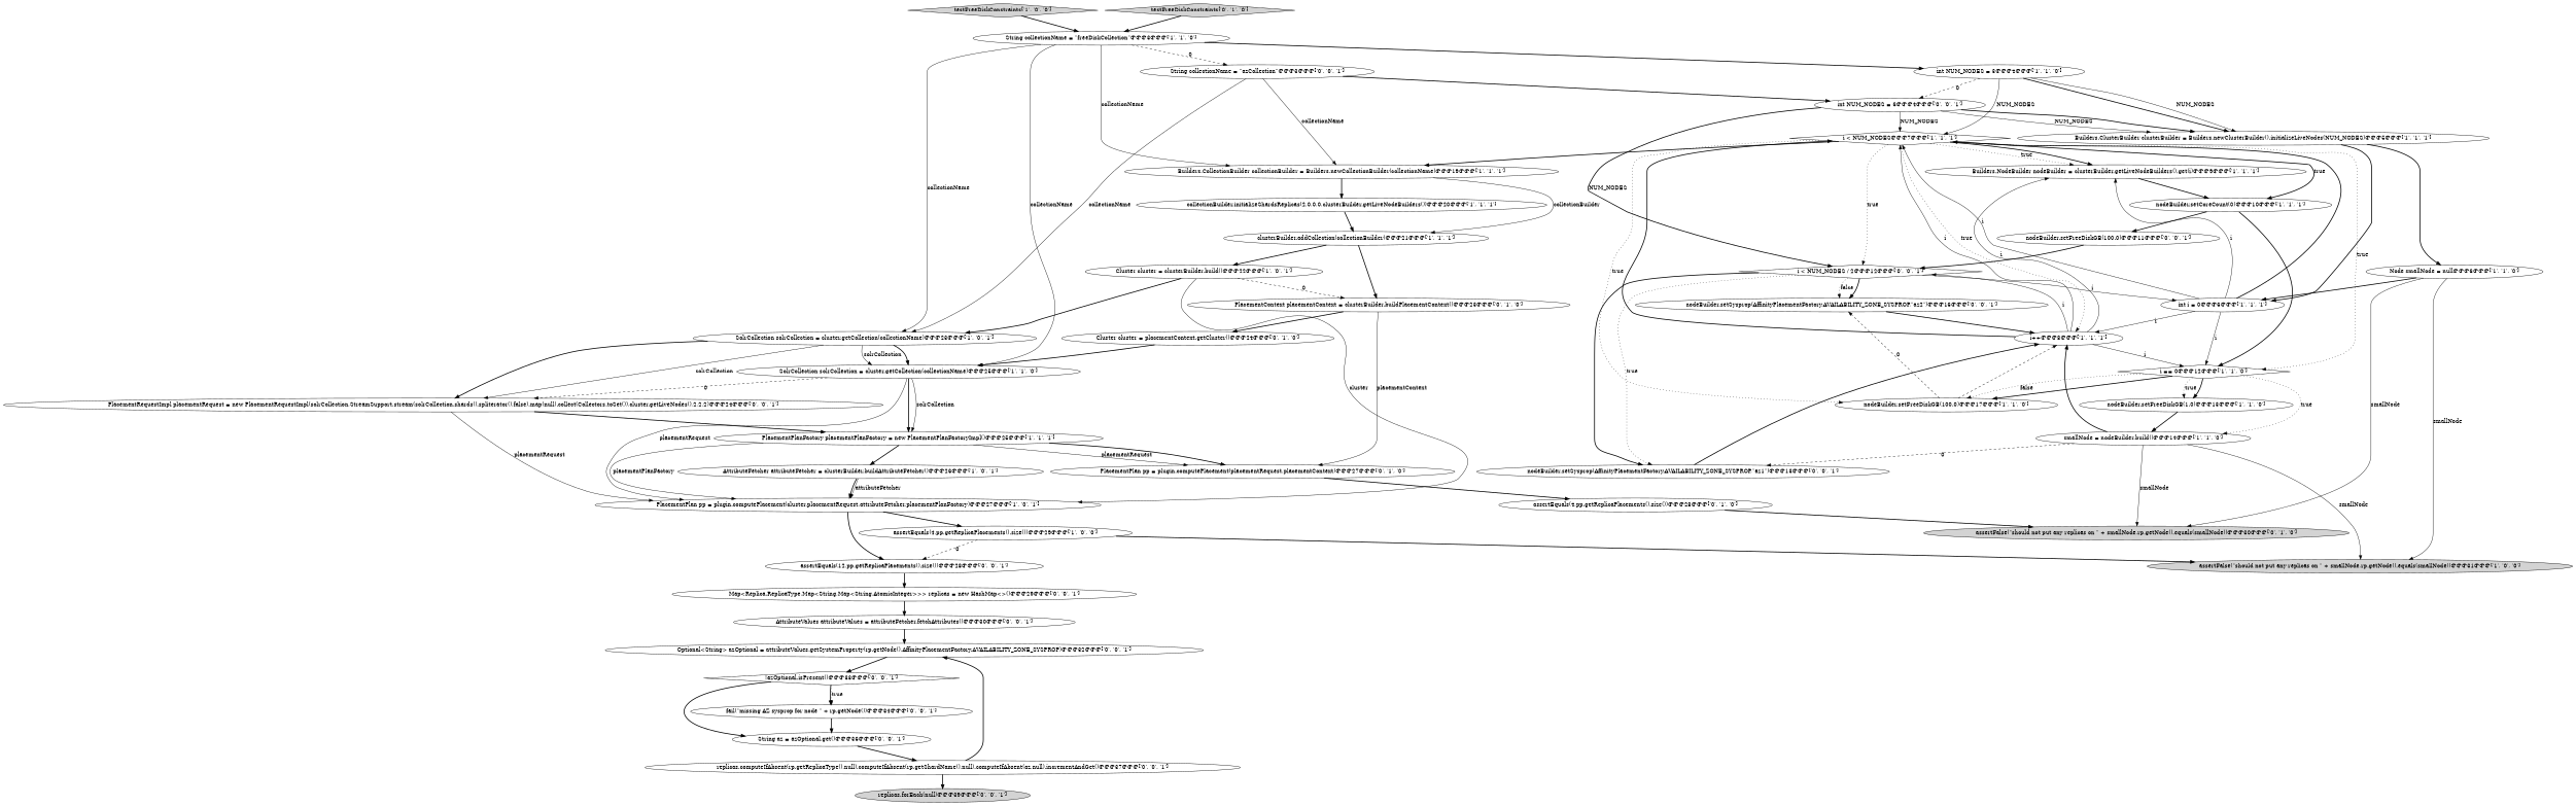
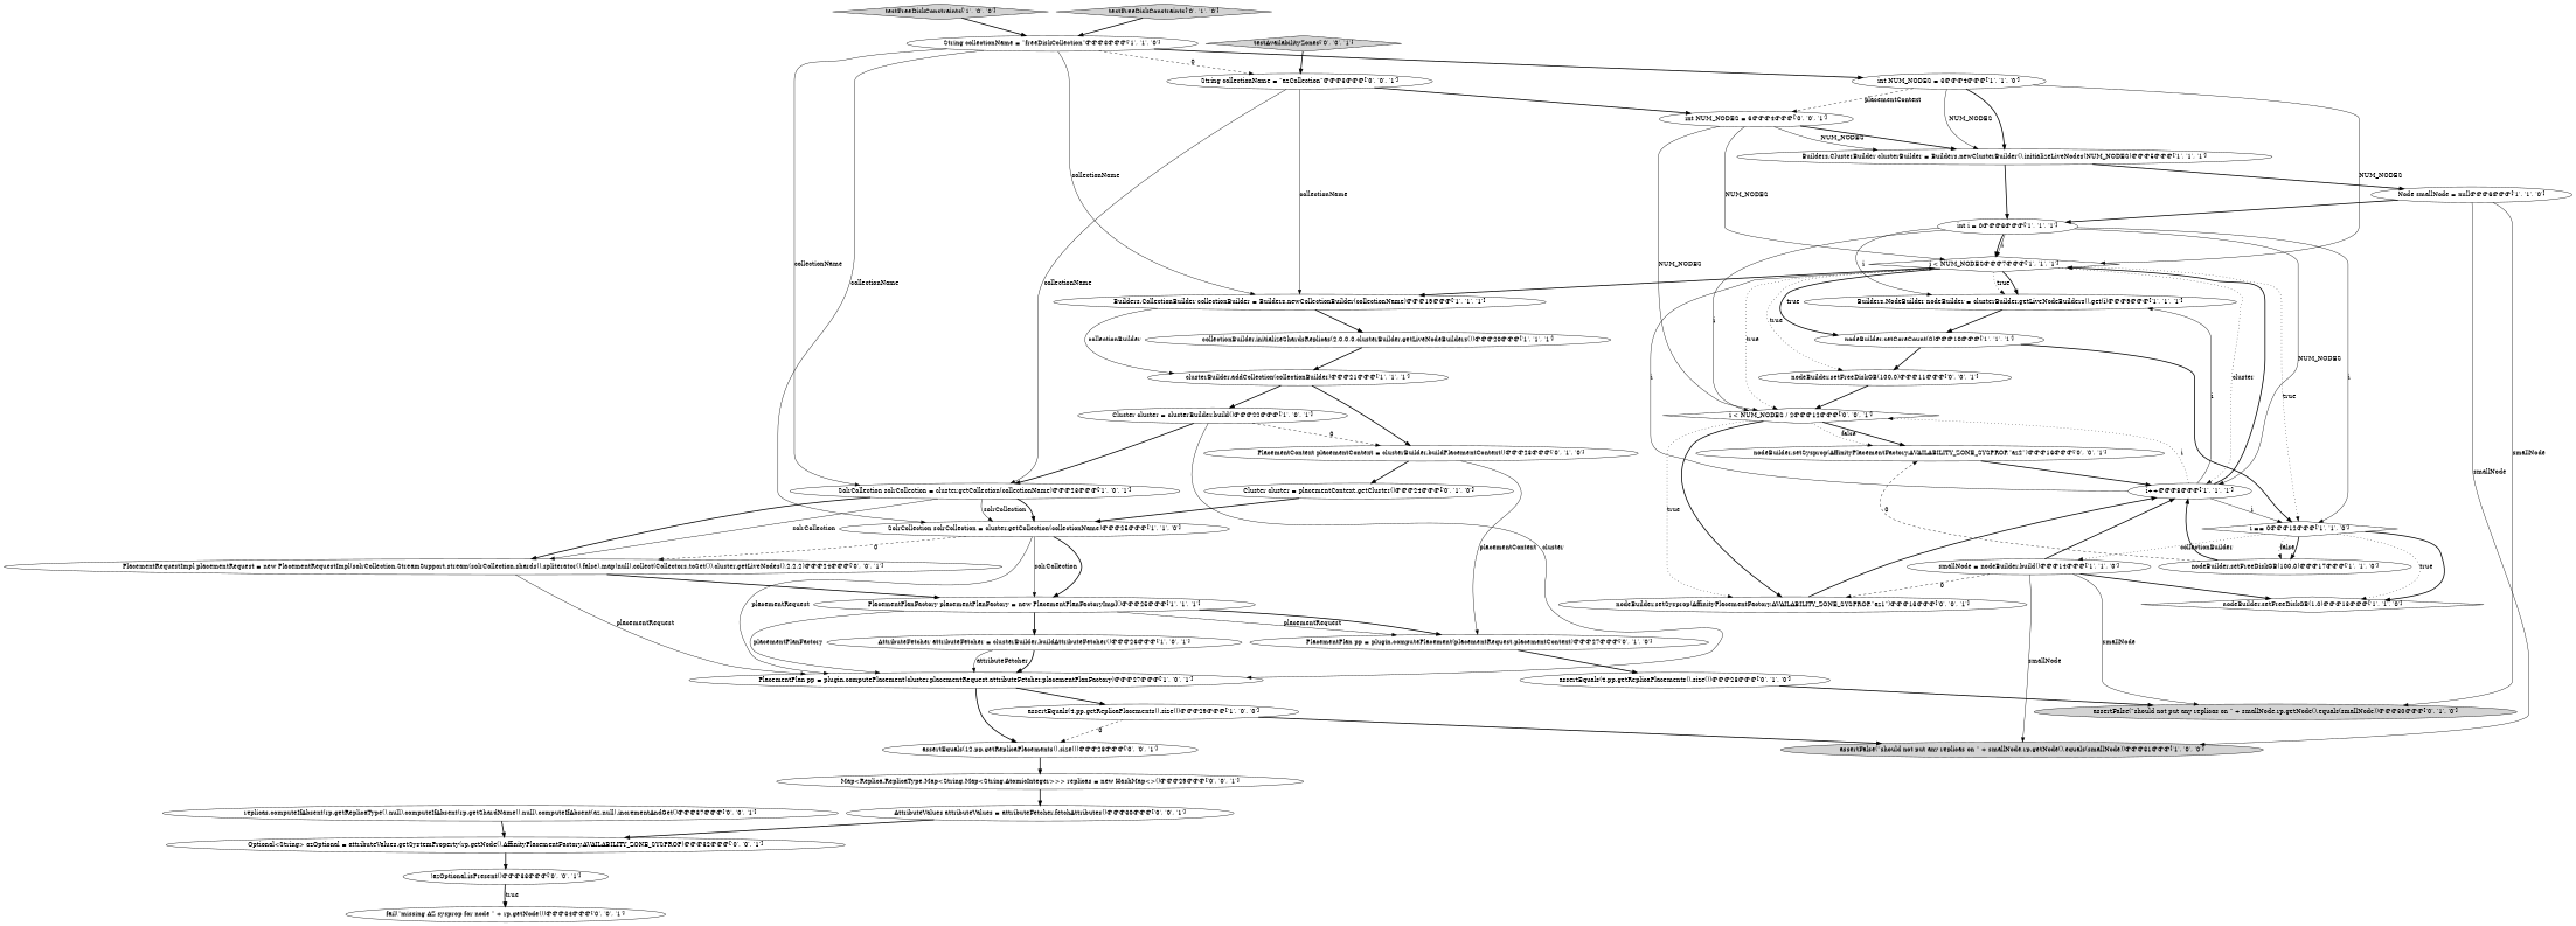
  digraph {
    node [fillcolor=white shape=ellipse style=filled]
    edge [style=bold]
    n1 [label="i < NUM_NODES@@@7@@@['1', '1', '1']" shape=diamond]
    n2 [label="Builders.NodeBuilder nodeBuilder = clusterBuilder.getLiveNodeBuilders().get(i)@@@9@@@['1', '1', '1']"]
    n3 [label="nodeBuilder.setFreeDiskGB(100.0)@@@11@@@['0', '0', '1']"]
    n4 [label="i < NUM_NODES / 2@@@12@@@['0', '0', '1']" shape=diamond]
    n5 [label="nodeBuilder.setCoreCount(0)@@@10@@@['1', '1', '1']"]
    n6 [label="i++@@@8@@@['1', '1', '1']"]
    n7 [label="i == 0@@@12@@@['1', '1', '0']" shape=diamond]
    n8 [label="Builders.CollectionBuilder collectionBuilder = Builders.newCollectionBuilder(collectionName)@@@19@@@['1', '1', '1']"]
    n9 [label="nodeBuilder.setSysprop(AffinityPlacementFactory.AVAILABILITY_ZONE_SYSPROP,\"az2\")@@@16@@@['0', '0', '1']"]
    n10 [label="nodeBuilder.setSysprop(AffinityPlacementFactory.AVAILABILITY_ZONE_SYSPROP,\"az1\")@@@13@@@['0', '0', '1']"]
-   n11 [label="nodeBuilder.setFreeDiskGB(1.0)@@@13@@@['1', '1', '0']"]
+   n11 [label="nodeBuilder.setFreeDiskGB(1.0)@@@13@@@['1', '1', '0']" shape=diamond]
    n12 [label="smallNode = nodeBuilder.build()@@@14@@@['1', '1', '0']"]
    n13 [label="nodeBuilder.setFreeDiskGB(100.0)@@@17@@@['1', '1', '0']"]
    n14 [label="clusterBuilder.addCollection(collectionBuilder)@@@21@@@['1', '1', '1']"]
    n15 [label="collectionBuilder.initializeShardsReplicas(2,0,0,0,clusterBuilder.getLiveNodeBuilders())@@@20@@@['1', '1', '1']"]
    n16 [label="PlacementContext placementContext = clusterBuilder.buildPlacementContext()@@@23@@@['0', '1', '0']"]
    n17 [label="PlacementPlan pp = plugin.computePlacement(placementRequest,placementContext)@@@27@@@['0', '1', '0']"]
    n18 [label="Cluster cluster = placementContext.getCluster()@@@24@@@['0', '1', '0']"]
    n19 [label="assertEquals(4,pp.getReplicaPlacements().size())@@@28@@@['0', '1', '0']"]
    n20 [label="SolrCollection solrCollection = cluster.getCollection(collectionName)@@@25@@@['1', '1', '0']"]
    n21 [fillcolor=lightgray label="assertFalse(\"should not put any replicas on \" + smallNode,rp.getNode().equals(smallNode))@@@30@@@['0', '1', '0']"]
+   n22 [fillcolor=lightgray label="testAvailabilityZones['0', '0', '1']" shape=diamond]
    n23 [label="String collectionName = \"azCollection\"@@@3@@@['0', '0', '1']"]
    n24 [label="SolrCollection solrCollection = cluster.getCollection(collectionName)@@@23@@@['1', '0', '1']"]
    n25 [label="int NUM_NODES = 6@@@4@@@['0', '0', '1']"]
    n26 [label="Builders.ClusterBuilder clusterBuilder = Builders.newClusterBuilder().initializeLiveNodes(NUM_NODES)@@@5@@@['1', '1', '1']"]
    n27 [label="Node smallNode = null@@@6@@@['1', '1', '0']"]
    n28 [label="int i = 0@@@6@@@['1', '1', '1']"]
    n29 [fillcolor=lightgray label="assertFalse(\"should not put any replicas on \" + smallNode,rp.getNode().equals(smallNode))@@@31@@@['1', '0', '0']"]
    n30 [label="AttributeFetcher attributeFetcher = clusterBuilder.buildAttributeFetcher()@@@26@@@['1', '0', '1']"]
    n31 [label="PlacementPlan pp = plugin.computePlacement(cluster,placementRequest,attributeFetcher,placementPlanFactory)@@@27@@@['1', '0', '1']"]
    n32 [label="assertEquals(12,pp.getReplicaPlacements().size())@@@28@@@['0', '0', '1']"]
    n33 [label="assertEquals(4,pp.getReplicaPlacements().size())@@@29@@@['1', '0', '0']"]
    n34 [label="AttributeValues attributeValues = attributeFetcher.fetchAttributes()@@@30@@@['0', '0', '1']"]
    n35 [label="Optional<String> azOptional = attributeValues.getSystemProperty(rp.getNode(),AffinityPlacementFactory.AVAILABILITY_ZONE_SYSPROP)@@@32@@@['0', '0', '1']"]
-   n36 [label="!azOptional.isPresent()@@@33@@@['0', '0', '1']" shape=diamond]
+   n36 [label="!azOptional.isPresent()@@@33@@@['0', '0', '1']"]
    n37 [label="PlacementRequestImpl placementRequest = new PlacementRequestImpl(solrCollection,StreamSupport.stream(solrCollection.shards().spliterator(),false).map(null).collect(Collectors.toSet()),cluster.getLiveNodes(),2,2,2)@@@24@@@['0', '0', '1']"]
    n38 [label="PlacementPlanFactory placementPlanFactory = new PlacementPlanFactoryImpl()@@@25@@@['1', '1', '1']"]
    n39 [label="Cluster cluster = clusterBuilder.build()@@@22@@@['1', '0', '1']"]
    n40 [label="Map<Replica.ReplicaType,Map<String,Map<String,AtomicInteger>>> replicas = new HashMap<>()@@@29@@@['0', '0', '1']"]
-   n41 [fillcolor=lightgray label="replicas.forEach(null)@@@39@@@['0', '0', '1']"]
-   n42 [label="String az = azOptional.get()@@@36@@@['0', '0', '1']"]
    n43 [label="replicas.computeIfAbsent(rp.getReplicaType(),null).computeIfAbsent(rp.getShardName(),null).computeIfAbsent(az,null).incrementAndGet()@@@37@@@['0', '0', '1']"]
    n44 [fillcolor=lightgray label="testFreeDiskConstraints['1', '0', '0']" shape=diamond]
    n45 [label="String collectionName = \"freeDiskCollection\"@@@3@@@['1', '1', '0']"]
    n46 [label="int NUM_NODES = 3@@@4@@@['1', '1', '0']"]
    n47 [fillcolor=lightgray label="testFreeDiskConstraints['0', '1', '0']" shape=diamond]
    n48 [label="fail(\"missing AZ sysprop for node \" + rp.getNode())@@@34@@@['0', '0', '1']"]
    n1 -> n2 [label=true style=dotted]
    n1 -> n2
-   n1 -> n13 [label=true style=dotted]
+   n1 -> n3 [label=true style=dotted]
    n1 -> n4 [label=true style=dotted]
    n1 -> n5 [label=true]
-   n1 -> n6 [label=true style=dotted]
+   n1 -> n6 [label=cluster style=dotted]
    n1 -> n7 [label=true style=dotted]
    n1 -> n8
    n2 -> n5
    n3 -> n4
    n4 -> n9
    n4 -> n9 [label=false style=dotted]
    n4 -> n10
    n4 -> n10 [label=true style=dotted]
    n5 -> n3
    n5 -> n7
    n6 -> n1
    n6 -> n1 [label=i style=solid]
    n6 -> n2 [label=i style=solid]
-   n6 -> n4 [label=i style=solid]
+   n6 -> n4 [label=i style=dotted]
    n6 -> n7 [label=i style=solid]
    n7 -> n11
    n7 -> n11 [label=true style=dotted]
-   n7 -> n12 [label=true style=dotted]
+   n7 -> n12 [label=collectionBuilder style=dotted]
    n7 -> n13 [label=false style=dotted]
    n7 -> n13
    n8 -> n14 [label=collectionBuilder style=solid]
    n8 -> n15
    n9 -> n6
    n10 -> n6
-   n11 -> n12
+   n12 -> n11
    n12 -> n6
    n12 -> n10 [label=0 style=dashed]
    n12 -> n21 [label=smallNode style=solid]
    n12 -> n29 [label=smallNode style=solid]
-   n13 -> n6 [style=dashed]
+   n13 -> n6
    n13 -> n9 [label=0 style=dashed]
    n14 -> n16
    n14 -> n39
    n15 -> n14
    n16 -> n17 [label=placementContext style=solid]
    n16 -> n18
    n17 -> n19
    n18 -> n20
    n19 -> n21
    n20 -> n31 [label=placementRequest style=solid]
    n20 -> n37 [label=0 style=dashed]
    n20 -> n38 [label=solrCollection style=solid]
    n20 -> n38
+   n22 -> n23
    n23 -> n8 [label=collectionName style=solid]
    n23 -> n24 [label=collectionName style=solid]
    n23 -> n25
    n24 -> n20
    n24 -> n20 [label=solrCollection style=solid]
    n24 -> n37
    n24 -> n37 [label=solrCollection style=solid]
    n25 -> n1 [label=NUM_NODES style=solid]
-   n25 -> n4 [label=NUM_NODES]
+   n25 -> n4 [label=NUM_NODES style=solid]
    n25 -> n26
    n25 -> n26 [label=NUM_NODES style=solid]
    n26 -> n27
    n26 -> n28
    n27 -> n21 [label=smallNode style=solid]
    n27 -> n28
    n27 -> n29 [label=smallNode style=solid]
    n28 -> n1 [label=i style=solid]
    n28 -> n1
    n28 -> n2 [label=i style=solid]
-   n4 -> n28 [label=i style=solid]
-   n28 -> n6 [label=i style=solid]
+   n28 -> n4 [label=i style=solid]
+   n28 -> n6 [label=NUM_NODES style=solid]
    n28 -> n7 [label=i style=solid]
    n30 -> n31 [label=attributeFetcher style=solid]
    n30 -> n31
    n31 -> n32
    n31 -> n33
    n32 -> n40
    n33 -> n29
    n33 -> n32 [label=0 style=dashed]
    n34 -> n35
    n35 -> n36
-   n36 -> n42
    n36 -> n48
    n36 -> n48 [label=true style=dotted]
    n37 -> n31 [label=placementRequest style=solid]
    n37 -> n38
    n38 -> n17 [label=placementRequest style=solid]
    n38 -> n17
    n38 -> n30
    n38 -> n31 [label=placementPlanFactory style=solid]
    n39 -> n16 [label=0 style=dashed]
    n39 -> n24
    n39 -> n31 [label=cluster style=solid]
    n40 -> n34
-   n42 -> n43
    n43 -> n35
-   n43 -> n41
    n44 -> n45
    n45 -> n8 [label=collectionName style=solid]
    n45 -> n20 [label=collectionName style=solid]
    n45 -> n23 [label=0 style=dashed]
    n45 -> n24 [label=collectionName style=solid]
    n45 -> n46
    n46 -> n1 [label=NUM_NODES style=solid]
-   n46 -> n25 [label=0 style=dashed]
+   n46 -> n25 [label=placementContext style=dashed]
    n46 -> n26
    n46 -> n26 [label=NUM_NODES style=solid]
    n47 -> n45
-   n48 -> n42
  }
